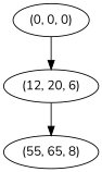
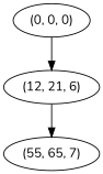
  digraph {
    fontname=Nunito
    node [fontname=Nunito]
    edge [fontname=Nunito]
    "(0, 0, 0)"
-   "(12, 21, 6)" [label="(12, 20, 6)"]
-   "(55, 65, 7)" [label="(55, 65, 8)"]
+   "(12, 21, 6)"
+   "(55, 65, 7)"
    "(0, 0, 0)" -> "(12, 21, 6)"
    "(12, 21, 6)" -> "(55, 65, 7)"
  }
